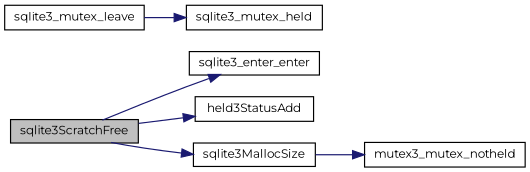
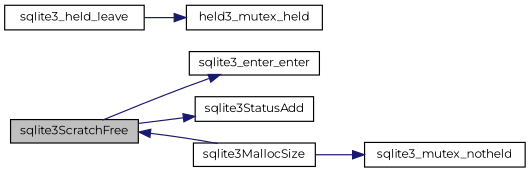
  digraph {
    fontname=Montserrat
    rankdir=LR
    node [color=black fillcolor=white fontname=Montserrat fontsize=10 shape=record style=filled]
    edge [color=midnightblue fontname=Montserrat fontsize=10 labelfontname=FreeSans labelfontsize=10 style=solid]
    n1 [fillcolor=grey75 fontcolor=black height=0.2 label=sqlite3ScratchFree width=0.4]
    n2 [height=0.2 label=sqlite3_enter_enter width=0.4]
-   n3 [height=0.2 label=held3StatusAdd width=0.4]
+   n3 [height=0.2 label=sqlite3StatusAdd width=0.4]
    n4 [height=0.2 label=sqlite3MallocSize width=0.4]
-   n5 [height=0.2 label=sqlite3_mutex_leave width=0.4]
-   n6 [height=0.2 label=sqlite3_mutex_held width=0.4]
-   n7 [height=0.2 label=mutex3_mutex_notheld width=0.4]
+   n5 [height=0.2 label=sqlite3_held_leave width=0.4]
+   n6 [height=0.2 label=held3_mutex_held width=0.4]
+   n7 [height=0.2 label=sqlite3_mutex_notheld width=0.4]
    n1 -> n2
    n1 -> n3
-   n1 -> n4
+   n4 -> n1
    n4 -> n7
    n5 -> n6
  }
